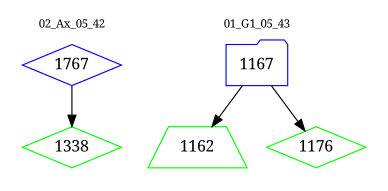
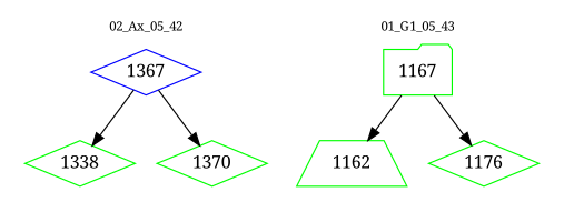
  digraph {
    fontname="Noto Serif"
    node [color=green fontname="Noto Serif" shape=diamond]
    edge [color=black fontname="Noto Serif"]
-   n1 [color=blue label=1767]
+   n1 [color=blue label=1367]
    n2 [label=1338]
-   n4 [color=blue label=1167 shape=folder]
+   n3 [label=1370]
+   n4 [label=1167 shape=folder]
    n5 [label=1162 shape=trapezium]
    n6 [label=1176]
    subgraph cluster_1 {
      color=white
      fontsize=10
      label="02_Ax_05_42"
      n1
      n2
+     n3
    }
    subgraph cluster_2 {
      color=white
      fontsize=10
      label="01_G1_05_43"
      n4
      n5
      n6
    }
    n1 -> n2
+   n1 -> n3
    n4 -> n5
    n4 -> n6
  }
